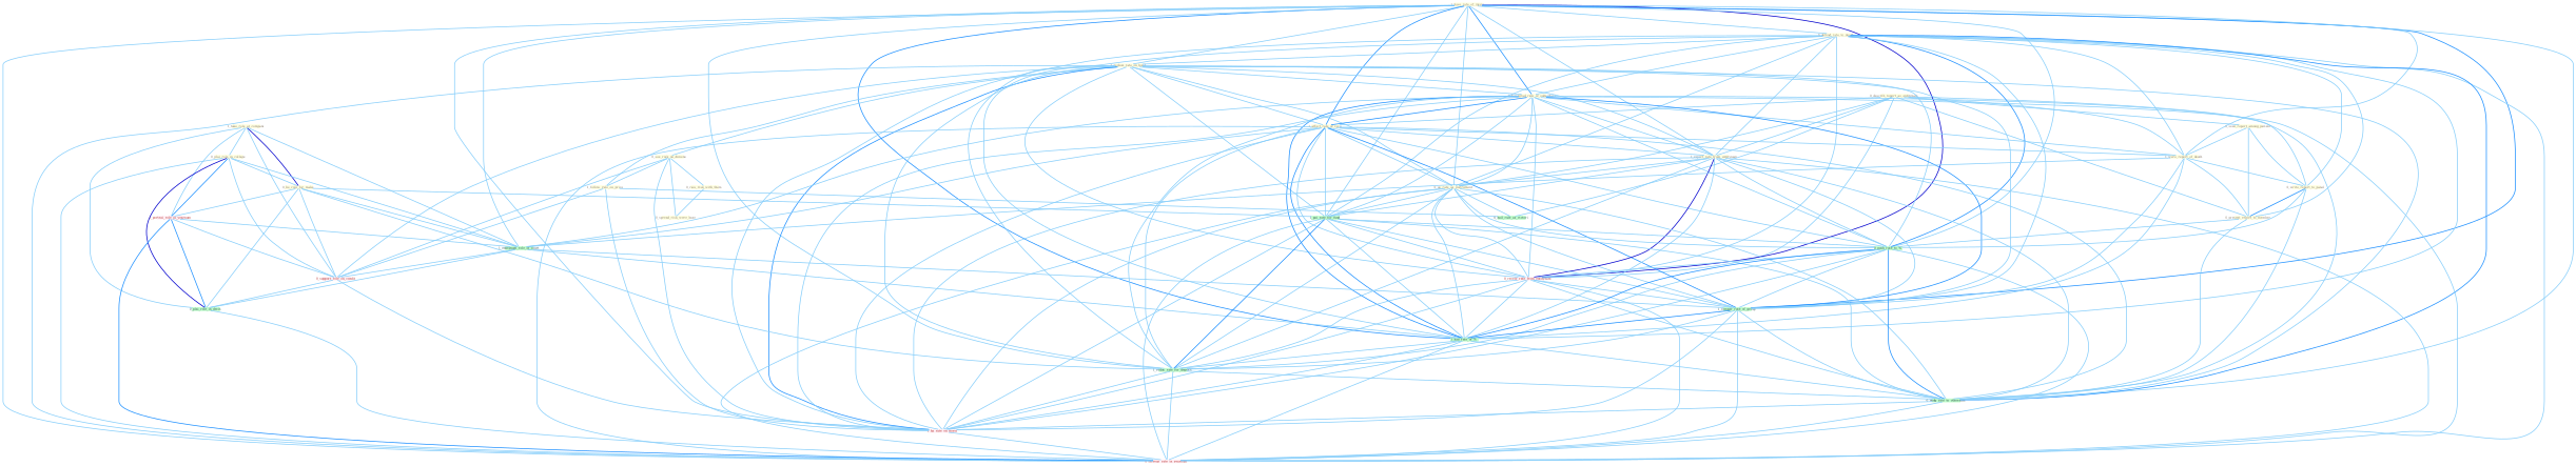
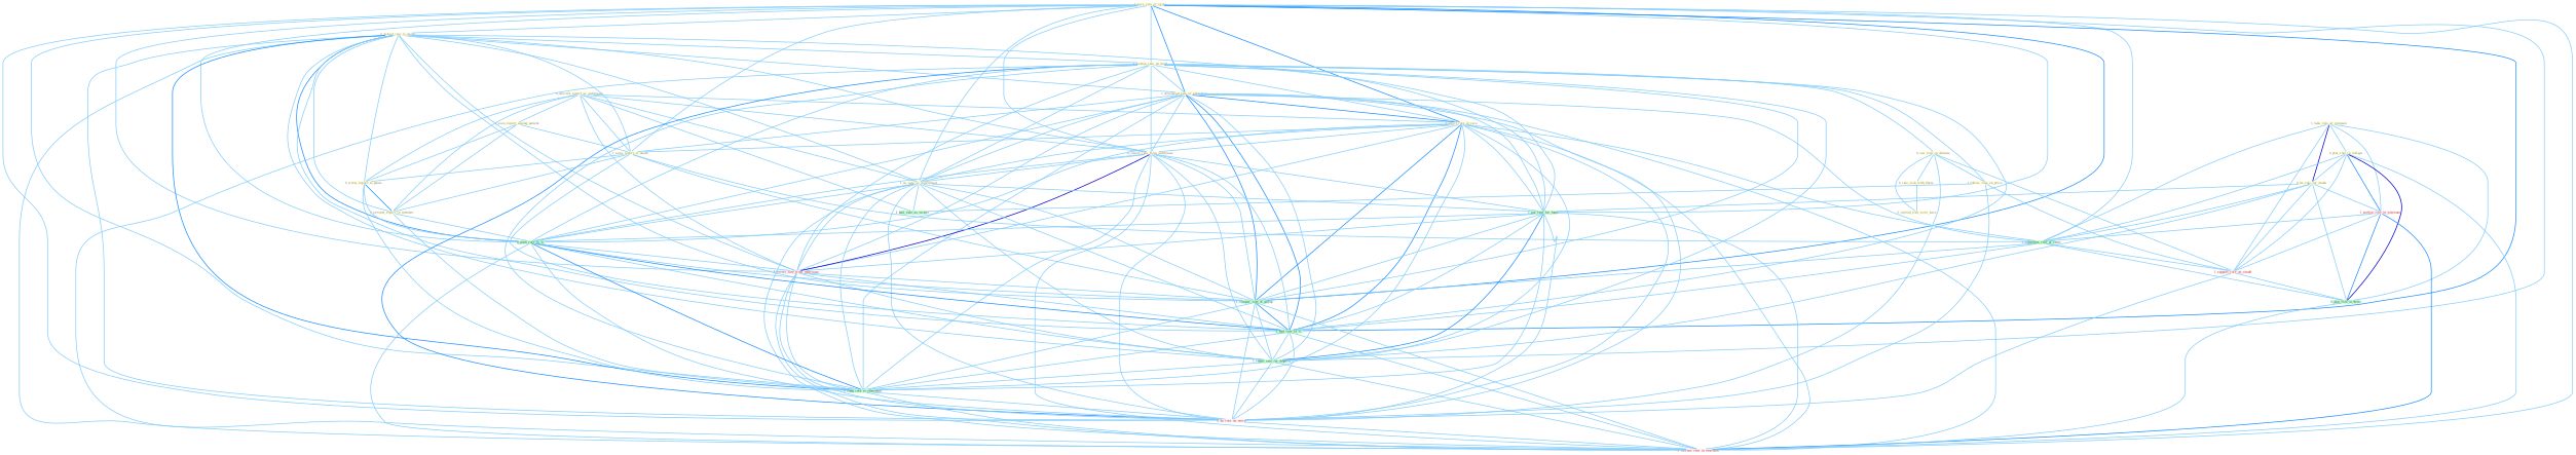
  graph {
    node [color="#ffffe0" fixedsize=true fontcolor="#8b7d6b" fontsize=4 shape=polygon style=filled]
    edge [color="#87cefa" w=1]
    "0_describ_report_as_entitynam " [height=.06 width=.5]
    "0_seen_report_among_patient " [height=.06 width=.5]
    "1_take_role_at_compani " [height=.06 width=.5]
    "1_have_rate_of_injuri " [height=.06 width=.5]
    "0_defend_rate_to_death " [height=.06 width=.5]
    "1_reckon_rate_on_bond " [height=.06 width=.5]
    "0_see_risk_on_dimens " [height=.06 width=.5]
    "1_downgrad_rate_of_subsidiari " [height=.06 width=.5]
    "0_rais_risk_with_them " [height=.06 width=.5]
    "1_affect_rate_of_issu " [height=.06 width=.5]
    "0_expect_rate_from_entitynam " [height=.06 width=.5]
    "1_were_report_of_death " [height=.06 width=.5]
    "0_us_rate_as_instrument " [height=.06 width=.5]
    "1_follow_rule_on_price " [height=.06 width=.5]
    "0_plai_role_in_collaps " [height=.06 width=.5]
    "0_write_report_to_panel " [height=.06 width=.5]
    "0_be_role_for_make " [height=.06 width=.5]
    "0_present_report_to_member " [height=.06 width=.5]
    n19 [height=.06 label="0_spread_risk_were_base" width=.5]
    "1_portrai_role_in_yearnum " [color="#fff0f5" fontcolor="#b22222" height=.06 width=.5]
    "0_receiv_rate_from_entitynam " [color="#fff0f5" fontcolor="#b22222" height=.06 width=.5]
    "0_support_role_on_condit " [color="#fff0f5" fontcolor="#b22222" height=.06 width=.5]
    "0_ha_rate_on_morn " [color="#fff0f5" fontcolor="#b22222" height=.06 width=.5]
    "0_increas_rate_in_yearnum " [color="#fff0f5" fontcolor="#b22222" height=.06 width=.5]
    "0_hail_rule_as_victori " [color="#BDFCC9" fontcolor="#2f4f4f" height=.06 width=.5]
    "1_entitynam_role_of_court " [color="#BDFCC9" fontcolor="#2f4f4f" height=.06 width=.5]
    "0_plai_role_in_decis " [color="#BDFCC9" fontcolor="#2f4f4f" height=.06 width=.5]
    "1_pai_rate_for_fund " [color="#BDFCC9" fontcolor="#2f4f4f" height=.06 width=.5]
    "0_push_rate_to_% " [color="#BDFCC9" fontcolor="#2f4f4f" height=.06 width=.5]
    "1_compar_rate_of_group " [color="#BDFCC9" fontcolor="#2f4f4f" height=.06 width=.5]
    "1_had_rate_of_% " [color="#BDFCC9" fontcolor="#2f4f4f" height=.06 width=.5]
    "1_reduc_rate_for_deposit " [color="#BDFCC9" fontcolor="#2f4f4f" height=.06 width=.5]
    "0_nudg_rate_to_othernum " [color="#BDFCC9" fontcolor="#2f4f4f" height=.06 width=.5]
    subgraph sub_1 {
      "0_describ_report_as_entitynam "
      "0_seen_report_among_patient "
      "1_take_role_at_compani "
      "1_have_rate_of_injuri "
      "0_defend_rate_to_death "
      "1_reckon_rate_on_bond "
      "0_see_risk_on_dimens "
      "1_downgrad_rate_of_subsidiari "
      "0_rais_risk_with_them "
      "1_affect_rate_of_issu "
      "0_expect_rate_from_entitynam "
      "1_were_report_of_death "
      "0_us_rate_as_instrument "
      "1_follow_rule_on_price "
      "0_plai_role_in_collaps "
      "0_write_report_to_panel "
      "0_be_role_for_make "
      "0_present_report_to_member "
      n19
    }
    subgraph sub_2 {
      "1_portrai_role_in_yearnum "
      "0_receiv_rate_from_entitynam "
      "0_support_role_on_condit "
      "0_ha_rate_on_morn "
      "0_increas_rate_in_yearnum "
    }
    "0_describ_report_as_entitynam " -- "0_seen_report_among_patient "
    "0_describ_report_as_entitynam " -- "1_affect_rate_of_issu "
    "0_describ_report_as_entitynam " -- "0_expect_rate_from_entitynam "
    "0_describ_report_as_entitynam " -- "1_were_report_of_death "
    "0_describ_report_as_entitynam " -- "0_us_rate_as_instrument "
    "0_describ_report_as_entitynam " -- "0_write_report_to_panel "
    "0_describ_report_as_entitynam " -- "0_present_report_to_member "
    "0_describ_report_as_entitynam " -- "0_receiv_rate_from_entitynam "
    "0_describ_report_as_entitynam " -- "0_hail_rule_as_victori "
    "0_seen_report_among_patient " -- "1_were_report_of_death "
    "0_seen_report_among_patient " -- "0_write_report_to_panel "
    "0_seen_report_among_patient " -- "0_present_report_to_member "
    "1_take_role_at_compani " -- "0_plai_role_in_collaps "
    "1_take_role_at_compani " -- "0_be_role_for_make " [color="#0000cd"]
    "1_take_role_at_compani " -- "1_portrai_role_in_yearnum "
    "1_take_role_at_compani " -- "0_support_role_on_condit "
    "1_take_role_at_compani " -- "1_entitynam_role_of_court "
    "1_take_role_at_compani " -- "0_plai_role_in_decis "
    "1_have_rate_of_injuri " -- "0_defend_rate_to_death "
    "1_have_rate_of_injuri " -- "1_reckon_rate_on_bond "
    "1_have_rate_of_injuri " -- "1_downgrad_rate_of_subsidiari " [color="#1e90ff" w=2]
    "1_have_rate_of_injuri " -- "1_affect_rate_of_issu " [color="#1e90ff" w=2]
    "1_have_rate_of_injuri " -- "0_expect_rate_from_entitynam "
    "1_have_rate_of_injuri " -- "1_were_report_of_death "
    "1_have_rate_of_injuri " -- "0_us_rate_as_instrument "
-   "1_have_rate_of_injuri " -- "0_receiv_rate_from_entitynam " [color="#0000cd"]
+   "1_have_rate_of_injuri " -- "0_receiv_rate_from_entitynam "
    "1_have_rate_of_injuri " -- "0_ha_rate_on_morn "
    "1_have_rate_of_injuri " -- "0_increas_rate_in_yearnum "
    "1_have_rate_of_injuri " -- "1_entitynam_role_of_court "
    "1_have_rate_of_injuri " -- "1_pai_rate_for_fund "
    "1_have_rate_of_injuri " -- "0_push_rate_to_% "
    "1_have_rate_of_injuri " -- "1_compar_rate_of_group " [color="#1e90ff" w=2]
    "1_have_rate_of_injuri " -- "1_had_rate_of_% " [color="#1e90ff" w=2]
    "1_have_rate_of_injuri " -- "1_reduc_rate_for_deposit "
    "1_have_rate_of_injuri " -- "0_nudg_rate_to_othernum "
    "0_defend_rate_to_death " -- "1_reckon_rate_on_bond "
    "0_defend_rate_to_death " -- "1_downgrad_rate_of_subsidiari "
    "0_defend_rate_to_death " -- "0_expect_rate_from_entitynam "
    "0_defend_rate_to_death " -- "1_were_report_of_death "
    "0_defend_rate_to_death " -- "0_us_rate_as_instrument "
    "0_defend_rate_to_death " -- "0_write_report_to_panel "
    "0_defend_rate_to_death " -- "0_present_report_to_member "
    "0_defend_rate_to_death " -- "0_receiv_rate_from_entitynam "
    "0_defend_rate_to_death " -- "0_ha_rate_on_morn "
    "0_defend_rate_to_death " -- "0_increas_rate_in_yearnum "
    "0_defend_rate_to_death " -- "1_pai_rate_for_fund "
    "0_defend_rate_to_death " -- "0_push_rate_to_% " [color="#1e90ff" w=2]
    "0_defend_rate_to_death " -- "1_compar_rate_of_group "
    "0_defend_rate_to_death " -- "1_had_rate_of_% "
    "0_defend_rate_to_death " -- "1_reduc_rate_for_deposit "
    "0_defend_rate_to_death " -- "0_nudg_rate_to_othernum " [color="#1e90ff" w=2]
    "1_reckon_rate_on_bond " -- "0_see_risk_on_dimens "
    "1_reckon_rate_on_bond " -- "1_downgrad_rate_of_subsidiari "
    "1_reckon_rate_on_bond " -- "1_affect_rate_of_issu "
    "1_reckon_rate_on_bond " -- "0_expect_rate_from_entitynam "
    "1_reckon_rate_on_bond " -- "0_us_rate_as_instrument "
    "1_reckon_rate_on_bond " -- "1_follow_rule_on_price "
    "1_reckon_rate_on_bond " -- "0_receiv_rate_from_entitynam "
-   "1_reckon_rate_on_bond " -- "0_support_role_on_condit "
    "1_reckon_rate_on_bond " -- "0_ha_rate_on_morn " [color="#1e90ff" w=2]
    "1_reckon_rate_on_bond " -- "0_increas_rate_in_yearnum "
    "1_reckon_rate_on_bond " -- "1_pai_rate_for_fund "
    "1_reckon_rate_on_bond " -- "0_push_rate_to_% "
    "1_reckon_rate_on_bond " -- "1_compar_rate_of_group "
    "1_reckon_rate_on_bond " -- "1_had_rate_of_% "
    "1_reckon_rate_on_bond " -- "1_reduc_rate_for_deposit "
    "1_reckon_rate_on_bond " -- "0_nudg_rate_to_othernum "
    "0_see_risk_on_dimens " -- "0_rais_risk_with_them "
    "0_see_risk_on_dimens " -- "1_follow_rule_on_price "
    "0_see_risk_on_dimens " -- n19
    "0_see_risk_on_dimens " -- "0_support_role_on_condit "
    "0_see_risk_on_dimens " -- "0_ha_rate_on_morn "
    "1_downgrad_rate_of_subsidiari " -- "1_affect_rate_of_issu " [color="#1e90ff" w=2]
    "1_downgrad_rate_of_subsidiari " -- "0_expect_rate_from_entitynam "
    "1_downgrad_rate_of_subsidiari " -- "1_were_report_of_death "
    "1_downgrad_rate_of_subsidiari " -- "0_us_rate_as_instrument "
    "1_downgrad_rate_of_subsidiari " -- "0_receiv_rate_from_entitynam "
    "1_downgrad_rate_of_subsidiari " -- "0_ha_rate_on_morn "
    "1_downgrad_rate_of_subsidiari " -- "0_increas_rate_in_yearnum "
    "1_downgrad_rate_of_subsidiari " -- "1_entitynam_role_of_court "
    "1_downgrad_rate_of_subsidiari " -- "1_pai_rate_for_fund "
    "1_downgrad_rate_of_subsidiari " -- "0_push_rate_to_% "
    "1_downgrad_rate_of_subsidiari " -- "1_compar_rate_of_group " [color="#1e90ff" w=2]
    "1_downgrad_rate_of_subsidiari " -- "1_had_rate_of_% " [color="#1e90ff" w=2]
    "1_downgrad_rate_of_subsidiari " -- "1_reduc_rate_for_deposit "
    "1_downgrad_rate_of_subsidiari " -- "0_nudg_rate_to_othernum "
    "0_rais_risk_with_them " -- n19
    "1_affect_rate_of_issu " -- "0_expect_rate_from_entitynam "
    "1_affect_rate_of_issu " -- "1_were_report_of_death "
    "1_affect_rate_of_issu " -- "0_us_rate_as_instrument "
    "1_affect_rate_of_issu " -- "0_receiv_rate_from_entitynam "
    "1_affect_rate_of_issu " -- "0_ha_rate_on_morn "
    "1_affect_rate_of_issu " -- "0_increas_rate_in_yearnum "
    "1_affect_rate_of_issu " -- "1_entitynam_role_of_court "
    "1_affect_rate_of_issu " -- "1_pai_rate_for_fund "
    "1_affect_rate_of_issu " -- "0_push_rate_to_% "
    "1_affect_rate_of_issu " -- "1_compar_rate_of_group " [color="#1e90ff" w=2]
    "1_affect_rate_of_issu " -- "1_had_rate_of_% " [color="#1e90ff" w=2]
    "1_affect_rate_of_issu " -- "1_reduc_rate_for_deposit "
    "1_affect_rate_of_issu " -- "0_nudg_rate_to_othernum "
    "0_expect_rate_from_entitynam " -- "0_us_rate_as_instrument "
    "0_expect_rate_from_entitynam " -- "0_receiv_rate_from_entitynam " [color="#0000cd" w=3]
    "0_expect_rate_from_entitynam " -- "0_ha_rate_on_morn "
    "0_expect_rate_from_entitynam " -- "0_increas_rate_in_yearnum "
    "0_expect_rate_from_entitynam " -- "1_pai_rate_for_fund "
    "0_expect_rate_from_entitynam " -- "0_push_rate_to_% "
    "0_expect_rate_from_entitynam " -- "1_compar_rate_of_group "
    "0_expect_rate_from_entitynam " -- "1_had_rate_of_% "
    "0_expect_rate_from_entitynam " -- "1_reduc_rate_for_deposit "
    "0_expect_rate_from_entitynam " -- "0_nudg_rate_to_othernum "
    "1_were_report_of_death " -- "0_write_report_to_panel "
    "1_were_report_of_death " -- "0_present_report_to_member "
    "1_were_report_of_death " -- "1_entitynam_role_of_court "
    "1_were_report_of_death " -- "1_compar_rate_of_group "
    "1_were_report_of_death " -- "1_had_rate_of_% "
    "0_us_rate_as_instrument " -- "0_receiv_rate_from_entitynam "
    "0_us_rate_as_instrument " -- "0_ha_rate_on_morn "
    "0_us_rate_as_instrument " -- "0_increas_rate_in_yearnum "
    "0_us_rate_as_instrument " -- "0_hail_rule_as_victori "
    "0_us_rate_as_instrument " -- "1_pai_rate_for_fund "
    "0_us_rate_as_instrument " -- "0_push_rate_to_% "
    "0_us_rate_as_instrument " -- "1_compar_rate_of_group "
    "0_us_rate_as_instrument " -- "1_had_rate_of_% "
    "0_us_rate_as_instrument " -- "1_reduc_rate_for_deposit "
    "0_us_rate_as_instrument " -- "0_nudg_rate_to_othernum "
    "1_follow_rule_on_price " -- "0_support_role_on_condit "
    "1_follow_rule_on_price " -- "0_ha_rate_on_morn "
    "1_follow_rule_on_price " -- "0_hail_rule_as_victori "
    "0_plai_role_in_collaps " -- "0_be_role_for_make "
    "0_plai_role_in_collaps " -- "1_portrai_role_in_yearnum " [color="#1e90ff" w=2]
    "0_plai_role_in_collaps " -- "0_support_role_on_condit "
    "0_plai_role_in_collaps " -- "0_increas_rate_in_yearnum "
    "0_plai_role_in_collaps " -- "1_entitynam_role_of_court "
    "0_plai_role_in_collaps " -- "0_plai_role_in_decis " [color="#0000cd" w=3]
    "0_write_report_to_panel " -- "0_present_report_to_member " [color="#1e90ff" w=2]
    "0_write_report_to_panel " -- "0_push_rate_to_% "
    "0_write_report_to_panel " -- "0_nudg_rate_to_othernum "
    "0_be_role_for_make " -- "1_portrai_role_in_yearnum "
    "0_be_role_for_make " -- "0_support_role_on_condit "
    "0_be_role_for_make " -- "1_entitynam_role_of_court "
    "0_be_role_for_make " -- "0_plai_role_in_decis "
    "0_be_role_for_make " -- "1_pai_rate_for_fund "
    "0_be_role_for_make " -- "1_reduc_rate_for_deposit "
    "0_present_report_to_member " -- "0_push_rate_to_% "
    "0_present_report_to_member " -- "0_nudg_rate_to_othernum "
    "1_portrai_role_in_yearnum " -- "0_support_role_on_condit "
    "1_portrai_role_in_yearnum " -- "0_increas_rate_in_yearnum " [color="#1e90ff" w=2]
    "1_portrai_role_in_yearnum " -- "1_entitynam_role_of_court "
    "1_portrai_role_in_yearnum " -- "0_plai_role_in_decis " [color="#1e90ff" w=2]
    "0_receiv_rate_from_entitynam " -- "0_ha_rate_on_morn "
    "0_receiv_rate_from_entitynam " -- "0_increas_rate_in_yearnum "
    "0_receiv_rate_from_entitynam " -- "1_compar_rate_of_group "
    "0_receiv_rate_from_entitynam " -- "1_had_rate_of_% "
    "0_receiv_rate_from_entitynam " -- "1_reduc_rate_for_deposit "
    "0_receiv_rate_from_entitynam " -- "0_nudg_rate_to_othernum "
    "0_support_role_on_condit " -- "0_ha_rate_on_morn "
    "0_support_role_on_condit " -- "0_plai_role_in_decis "
    "0_ha_rate_on_morn " -- "0_increas_rate_in_yearnum "
    "1_entitynam_role_of_court " -- "0_support_role_on_condit "
    "1_entitynam_role_of_court " -- "0_plai_role_in_decis "
    "1_entitynam_role_of_court " -- "1_compar_rate_of_group "
    "1_entitynam_role_of_court " -- "1_had_rate_of_% "
    "0_plai_role_in_decis " -- "0_increas_rate_in_yearnum "
    "1_pai_rate_for_fund " -- "0_receiv_rate_from_entitynam "
    "1_pai_rate_for_fund " -- "0_ha_rate_on_morn "
    "1_pai_rate_for_fund " -- "0_increas_rate_in_yearnum "
    "1_pai_rate_for_fund " -- "0_push_rate_to_% "
    "1_pai_rate_for_fund " -- "1_compar_rate_of_group "
    "1_pai_rate_for_fund " -- "1_had_rate_of_% "
    "1_pai_rate_for_fund " -- "1_reduc_rate_for_deposit " [color="#1e90ff" w=2]
    "1_pai_rate_for_fund " -- "0_nudg_rate_to_othernum "
    "0_push_rate_to_% " -- "0_receiv_rate_from_entitynam "
    "0_push_rate_to_% " -- "0_ha_rate_on_morn "
    "0_push_rate_to_% " -- "0_increas_rate_in_yearnum "
    "0_push_rate_to_% " -- "1_compar_rate_of_group "
    "0_push_rate_to_% " -- "1_had_rate_of_% " [color="#1e90ff" w=2]
    "0_push_rate_to_% " -- "1_reduc_rate_for_deposit "
    "0_push_rate_to_% " -- "0_nudg_rate_to_othernum " [color="#1e90ff" w=2]
    "1_compar_rate_of_group " -- "0_ha_rate_on_morn "
    "1_compar_rate_of_group " -- "0_increas_rate_in_yearnum "
    "1_compar_rate_of_group " -- "1_had_rate_of_% " [color="#1e90ff" w=2]
    "1_compar_rate_of_group " -- "1_reduc_rate_for_deposit "
    "1_compar_rate_of_group " -- "0_nudg_rate_to_othernum "
    "1_had_rate_of_% " -- "0_ha_rate_on_morn "
    "1_had_rate_of_% " -- "0_increas_rate_in_yearnum "
    "1_had_rate_of_% " -- "1_reduc_rate_for_deposit "
    "1_had_rate_of_% " -- "0_nudg_rate_to_othernum "
    "1_reduc_rate_for_deposit " -- "0_ha_rate_on_morn "
    "1_reduc_rate_for_deposit " -- "0_increas_rate_in_yearnum "
    "1_reduc_rate_for_deposit " -- "0_nudg_rate_to_othernum "
    "0_nudg_rate_to_othernum " -- "0_ha_rate_on_morn "
    "0_nudg_rate_to_othernum " -- "0_increas_rate_in_yearnum "
  }
